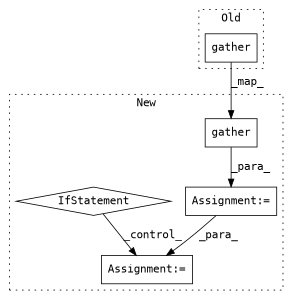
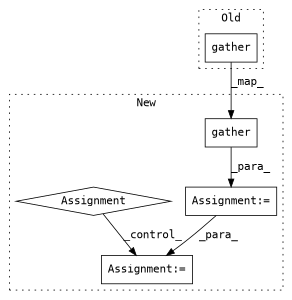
  digraph {
    fontname="DejaVu Sans Mono"
    node [a=32 l="7,1" shape=box fontname="DejaVu Sans Mono"]
    edge [fontname="DejaVu Sans Mono"]
    n1 [label=gather s="3013,3032"]
    n2 [a=7 l=1 label="Assignment:=" s=3001]
    n3 [a=7 l=2 label="Assignment:=" s=3330]
-   n4 [a=25 l="4,2" label=IfStatement s="3271,3310" shape=diamond]
+   n4 [a=25 l="4,2" label=Assignment s="3271,3310" shape=diamond]
    n5 [label=gather s="2226,2245"]
    subgraph cluster_1 {
      label=New
      style=dotted
      n1
      n2
      n3
      n4
    }
    subgraph cluster_2 {
      label=Old
      style=dotted
      n5
    }
    n1 -> n2 [label=_para_]
    n2 -> n3 [label=_para_]
    n4 -> n3 [label=_control_]
    n5 -> n1 [label=_map_]
  }
